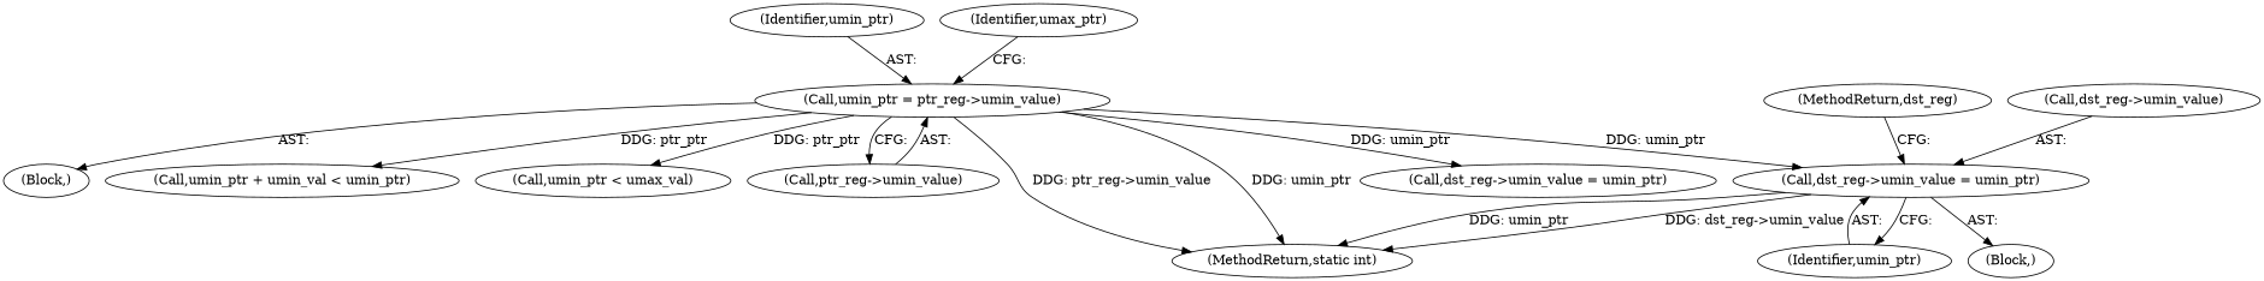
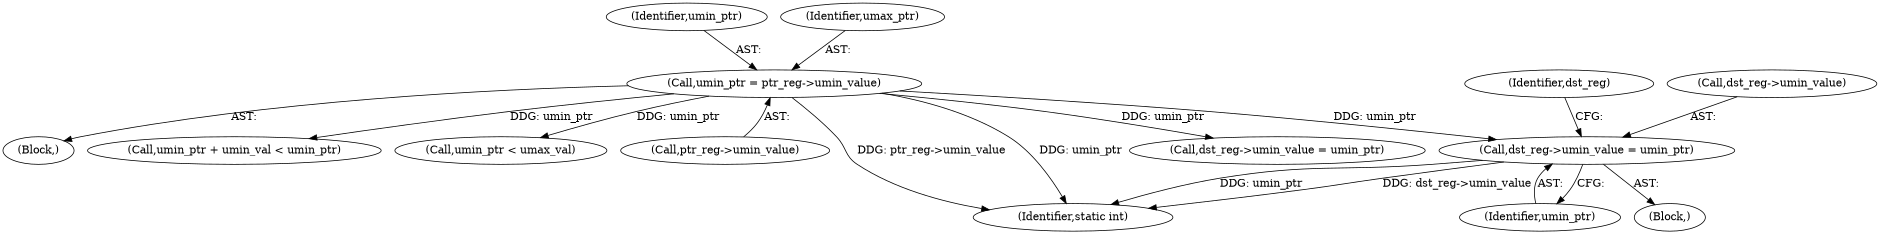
  digraph {
    n1 [label="(Call,dst_reg->umin_value = umin_ptr)"]
-   n2 [label="(MethodReturn,static int)"]
+   n2 [label="(Identifier,static int)"]
    n3 [label="(Identifier,umin_ptr)"]
    n4 [label="(Block,)"]
    n5 [label="(Call,umin_ptr = ptr_reg->umin_value)"]
    n6 [label="(Call,dst_reg->umin_value = umin_ptr)"]
    n7 [label="(Block,)"]
    n8 [label="(Call,umin_ptr + umin_val < umin_ptr)"]
    n9 [label="(Call,umin_ptr < umax_val)"]
    n10 [label="(Call,ptr_reg->umin_value)"]
    n11 [label="(Identifier,umin_ptr)"]
-   n12 [label="(MethodReturn,dst_reg)"]
+   n12 [label="(Identifier,dst_reg)"]
    n13 [label="(Identifier,umax_ptr)"]
    n14 [label="(Call,dst_reg->umin_value)"]
    n1 -> n2 [label="DDG: umin_ptr"]
    n1 -> n2 [label="DDG: dst_reg->umin_value"]
    n1 -> n3 [label="CFG: "]
    n1 -> n4 [label="AST: "]
    n3 -> n1 [label="AST: "]
    n5 -> n1 [label="DDG: umin_ptr"]
    n5 -> n2 [label="DDG: umin_ptr"]
    n5 -> n2 [label="DDG: ptr_reg->umin_value"]
    n5 -> n6 [label="DDG: umin_ptr"]
    n5 -> n7 [label="AST: "]
-   n5 -> n8 [label="DDG: ptr_ptr"]
-   n5 -> n9 [label="DDG: ptr_ptr"]
-   n5 -> n10 [label="CFG: "]
+   n5 -> n8 [label="DDG: umin_ptr"]
+   n5 -> n9 [label="DDG: umin_ptr"]
    n10 -> n5 [label="AST: "]
    n11 -> n5 [label="AST: "]
    n12 -> n1 [label="CFG: "]
-   n13 -> n5 [label="CFG: "]
+   n13 -> n5 [label="AST: "]
    n14 -> n1 [label="AST: "]
  }
